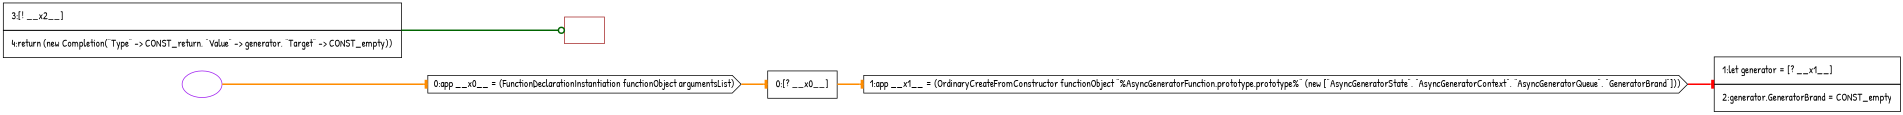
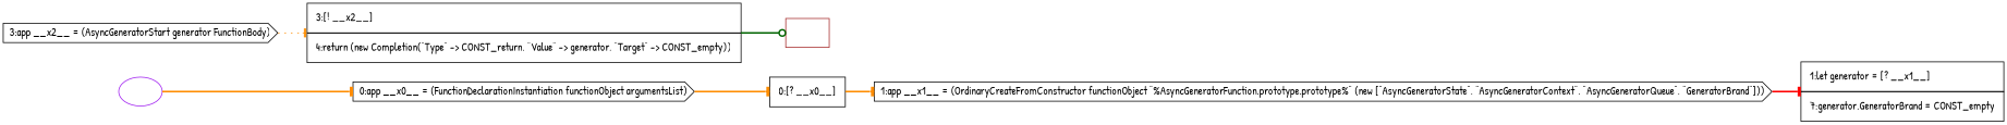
  digraph {
    fontname="Patrick Hand"
    rankdir=LR
    node [color=black fillcolor=white fontname="Patrick Hand" shape=cds style=filled]
    edge [arrowhead=tee color=darkorange fontname="Patrick Hand" style=bold]
    n1 [label=<<font color="black">1:app __x1__ = (OrdinaryCreateFromConstructor functionObject &quot;%AsyncGeneratorFunction.prototype.prototype%&quot; (new [&quot;AsyncGeneratorState&quot;, &quot;AsyncGeneratorContext&quot;, &quot;AsyncGeneratorQueue&quot;, &quot;GeneratorBrand&quot;]))</font>>]
-   n2 [label=<<font color="black">     <table border="0" cellborder="1" cellspacing="0" cellpadding="10">       <tr><td align="left">1:let generator = [? __x1__]</td></tr>       <tr><td align="left">2:generator.GeneratorBrand = CONST_empty</td></tr>     </table>   </font>> margin=0 shape=none]
+   n2 [label=<<font color="black">     <table border="0" cellborder="1" cellspacing="0" cellpadding="10">       <tr><td align="left">1:let generator = [? __x1__]</td></tr>       <tr><td align="left">7:generator.GeneratorBrand = CONST_empty</td></tr>     </table>   </font>> margin=0 shape=none]
    n3 [label=<<font color="black">0:app __x0__ = (FunctionDeclarationInstantiation functionObject argumentsList)</font>>]
    n4 [label=<<font color="black">     <table border="0" cellborder="1" cellspacing="0" cellpadding="10">       <tr><td align="left">0:[? __x0__]</td></tr>     </table>   </font>> margin=0 shape=none]
+   n5 [label=<<font color="black">3:app __x2__ = (AsyncGeneratorStart generator FunctionBody)</font>>]
    n6 [label=<<font color="black">     <table border="0" cellborder="1" cellspacing="0" cellpadding="10">       <tr><td align="left">3:[! __x2__]</td></tr>       <tr><td align="left">4:return (new Completion(&quot;Type&quot; -&gt; CONST_return, &quot;Value&quot; -&gt; generator, &quot;Target&quot; -&gt; CONST_empty))</td></tr>     </table>   </font>> margin=0 shape=none]
    n7 [color=brown label=" " shape=box]
    n8 [color=purple label=" " shape=ellipse]
    n1 -> n2 [color=red]
    n3 -> n4
    n4 -> n1
+   n5 -> n6 [style=dotted]
    n6 -> n7 [arrowhead=odot color=darkgreen]
    n8 -> n3
  }
